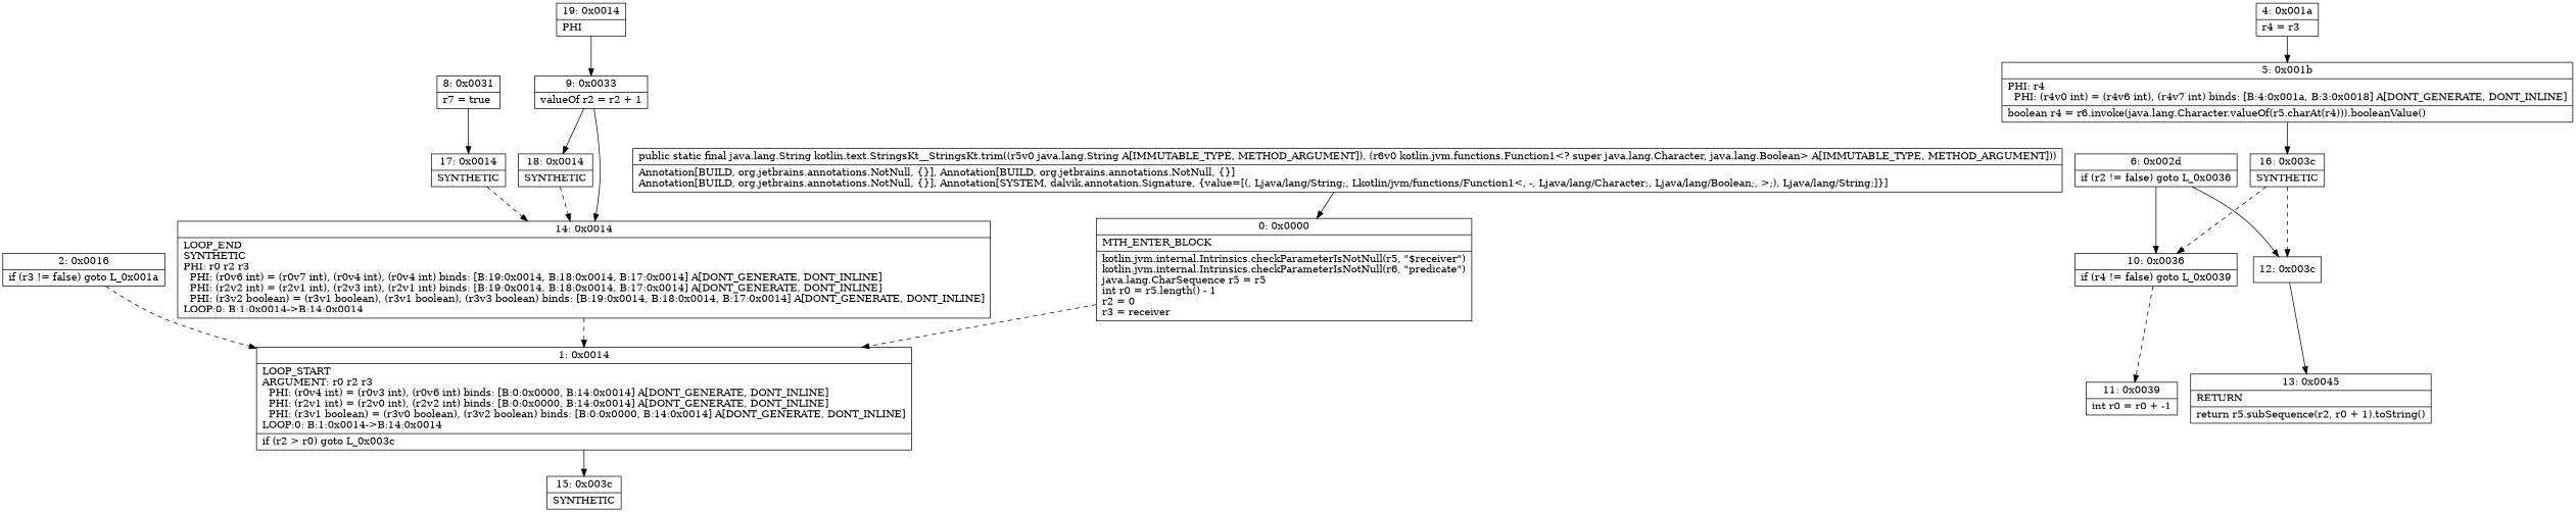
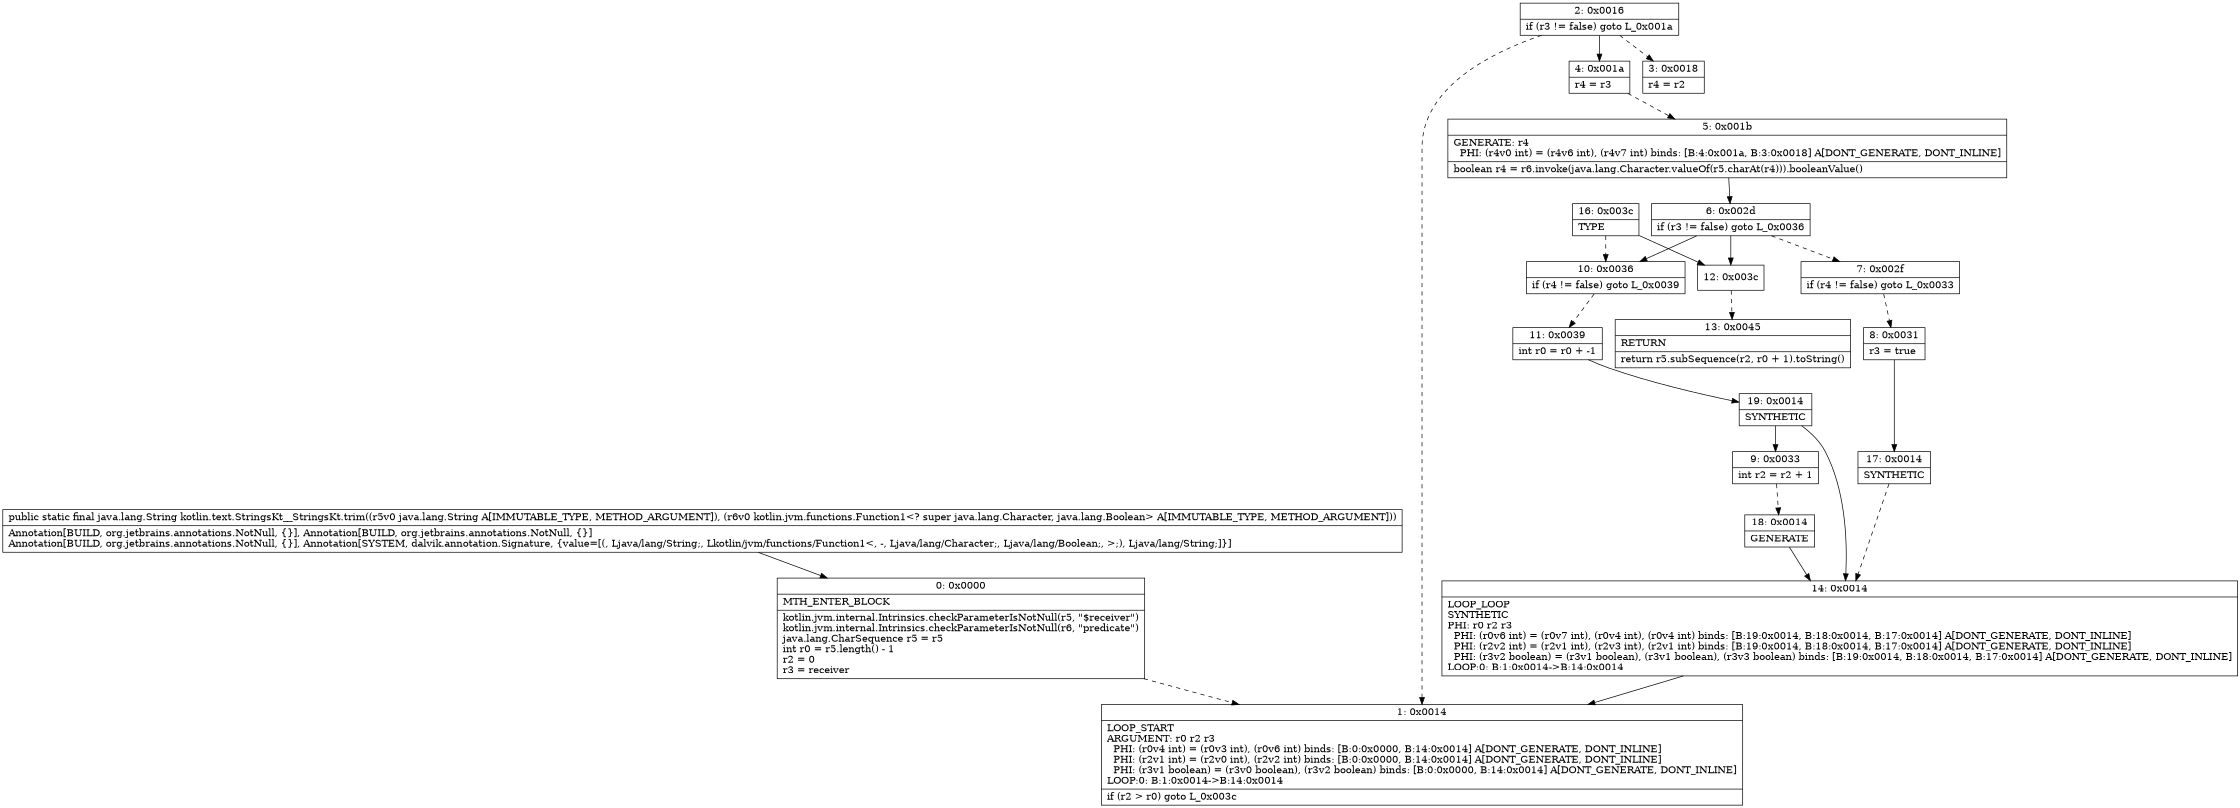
  digraph {
    node [shape=record]
    n1 [label="{0\:\ 0x0000|MTH_ENTER_BLOCK\l|kotlin.jvm.internal.Intrinsics.checkParameterIsNotNull(r5, \"$receiver\")\lkotlin.jvm.internal.Intrinsics.checkParameterIsNotNull(r6, \"predicate\")\ljava.lang.CharSequence r5 = r5\lint r0 = r5.length() \- 1\lr2 = 0\lr3 = receiver\l}"]
    n2 [label="{1\:\ 0x0014|LOOP_START\lARGUMENT: r0 r2 r3 \l  PHI: (r0v4 int) = (r0v3 int), (r0v6 int) binds: [B:0:0x0000, B:14:0x0014] A[DONT_GENERATE, DONT_INLINE]\l  PHI: (r2v1 int) = (r2v0 int), (r2v2 int) binds: [B:0:0x0000, B:14:0x0014] A[DONT_GENERATE, DONT_INLINE]\l  PHI: (r3v1 boolean) = (r3v0 boolean), (r3v2 boolean) binds: [B:0:0x0000, B:14:0x0014] A[DONT_GENERATE, DONT_INLINE]\lLOOP:0: B:1:0x0014\-\>B:14:0x0014\l|if (r2 \> r0) goto L_0x003c\l}"]
-   n3 [label="{15\:\ 0x003c|SYNTHETIC\l}"]
    n4 [label="{2\:\ 0x0016|if (r3 != false) goto L_0x001a\l}"]
+   n5 [label="{3\:\ 0x0018|r4 = r2\l}"]
    n6 [label="{4\:\ 0x001a|r4 = r3\l}"]
-   n7 [label="{5\:\ 0x001b|PHI: r4 \l  PHI: (r4v0 int) = (r4v6 int), (r4v7 int) binds: [B:4:0x001a, B:3:0x0018] A[DONT_GENERATE, DONT_INLINE]\l|boolean r4 = r6.invoke(java.lang.Character.valueOf(r5.charAt(r4))).booleanValue()\l}"]
-   n8 [label="{6\:\ 0x002d|if (r2 != false) goto L_0x0036\l}"]
+   n7 [label="{5\:\ 0x001b|GENERATE: r4 \l  PHI: (r4v0 int) = (r4v6 int), (r4v7 int) binds: [B:4:0x001a, B:3:0x0018] A[DONT_GENERATE, DONT_INLINE]\l|boolean r4 = r6.invoke(java.lang.Character.valueOf(r5.charAt(r4))).booleanValue()\l}"]
+   n8 [label="{6\:\ 0x002d|if (r3 != false) goto L_0x0036\l}"]
+   n9 [label="{7\:\ 0x002f|if (r4 != false) goto L_0x0033\l}"]
    n10 [label="{10\:\ 0x0036|if (r4 != false) goto L_0x0039\l}"]
    n11 [label="{12\:\ 0x003c}"]
-   n12 [label="{8\:\ 0x0031|r7 = true\l}"]
+   n12 [label="{8\:\ 0x0031|r3 = true\l}"]
    n13 [label="{11\:\ 0x0039|int r0 = r0 + \-1\l}"]
    n14 [label="{17\:\ 0x0014|SYNTHETIC\l}"]
-   n15 [label="{9\:\ 0x0033|valueOf r2 = r2 + 1\l}"]
-   n16 [label="{18\:\ 0x0014|SYNTHETIC\l}"]
-   n17 [label="{14\:\ 0x0014|LOOP_END\lSYNTHETIC\lPHI: r0 r2 r3 \l  PHI: (r0v6 int) = (r0v7 int), (r0v4 int), (r0v4 int) binds: [B:19:0x0014, B:18:0x0014, B:17:0x0014] A[DONT_GENERATE, DONT_INLINE]\l  PHI: (r2v2 int) = (r2v1 int), (r2v3 int), (r2v1 int) binds: [B:19:0x0014, B:18:0x0014, B:17:0x0014] A[DONT_GENERATE, DONT_INLINE]\l  PHI: (r3v2 boolean) = (r3v1 boolean), (r3v1 boolean), (r3v3 boolean) binds: [B:19:0x0014, B:18:0x0014, B:17:0x0014] A[DONT_GENERATE, DONT_INLINE]\lLOOP:0: B:1:0x0014\-\>B:14:0x0014\l}"]
-   n18 [label="{19\:\ 0x0014|PHI\l}"]
-   n19 [label="{16\:\ 0x003c|SYNTHETIC\l}"]
+   n15 [label="{9\:\ 0x0033|int r2 = r2 + 1\l}"]
+   n16 [label="{18\:\ 0x0014|GENERATE\l}"]
+   n17 [label="{14\:\ 0x0014|LOOP_LOOP\lSYNTHETIC\lPHI: r0 r2 r3 \l  PHI: (r0v6 int) = (r0v7 int), (r0v4 int), (r0v4 int) binds: [B:19:0x0014, B:18:0x0014, B:17:0x0014] A[DONT_GENERATE, DONT_INLINE]\l  PHI: (r2v2 int) = (r2v1 int), (r2v3 int), (r2v1 int) binds: [B:19:0x0014, B:18:0x0014, B:17:0x0014] A[DONT_GENERATE, DONT_INLINE]\l  PHI: (r3v2 boolean) = (r3v1 boolean), (r3v1 boolean), (r3v3 boolean) binds: [B:19:0x0014, B:18:0x0014, B:17:0x0014] A[DONT_GENERATE, DONT_INLINE]\lLOOP:0: B:1:0x0014\-\>B:14:0x0014\l}"]
+   n18 [label="{19\:\ 0x0014|SYNTHETIC\l}"]
+   n19 [label="{16\:\ 0x003c|TYPE\l}"]
    n20 [label="{13\:\ 0x0045|RETURN\l|return r5.subSequence(r2, r0 + 1).toString()\l}"]
    n21 [label="{public static final java.lang.String kotlin.text.StringsKt__StringsKt.trim((r5v0 java.lang.String A[IMMUTABLE_TYPE, METHOD_ARGUMENT]), (r6v0 kotlin.jvm.functions.Function1\<? super java.lang.Character, java.lang.Boolean\> A[IMMUTABLE_TYPE, METHOD_ARGUMENT]))  | Annotation[BUILD, org.jetbrains.annotations.NotNull, \{\}], Annotation[BUILD, org.jetbrains.annotations.NotNull, \{\}]\lAnnotation[BUILD, org.jetbrains.annotations.NotNull, \{\}], Annotation[SYSTEM, dalvik.annotation.Signature, \{value=[(, Ljava\/lang\/String;, Lkotlin\/jvm\/functions\/Function1\<, \-, Ljava\/lang\/Character;, Ljava\/lang\/Boolean;, \>;), Ljava\/lang\/String;]\}]\l}"]
    n1 -> n2 [style=dashed]
-   n2 -> n3
    n4 -> n2 [style=dashed]
-   n6 -> n7
-   n7 -> n19
+   n4 -> n5 [style=dashed]
+   n4 -> n6
+   n6 -> n7 [style=dashed]
+   n7 -> n8
+   n8 -> n9 [style=dashed]
    n8 -> n10
    n8 -> n11
+   n9 -> n12 [style=dashed]
    n10 -> n13 [style=dashed]
-   n11 -> n20
+   n11 -> n20 [style=dashed]
    n12 -> n14
+   n13 -> n18
    n14 -> n17 [style=dashed]
-   n15 -> n16
-   n16 -> n17 [style=dashed]
-   n17 -> n2 [style=dashed]
+   n15 -> n16 [style=dashed]
+   n16 -> n17
+   n17 -> n2
    n18 -> n15
-   n15 -> n17
+   n18 -> n17
    n19 -> n10 [style=dashed]
-   n19 -> n11 [style=dashed]
+   n19 -> n11
    n21 -> n1
  }
